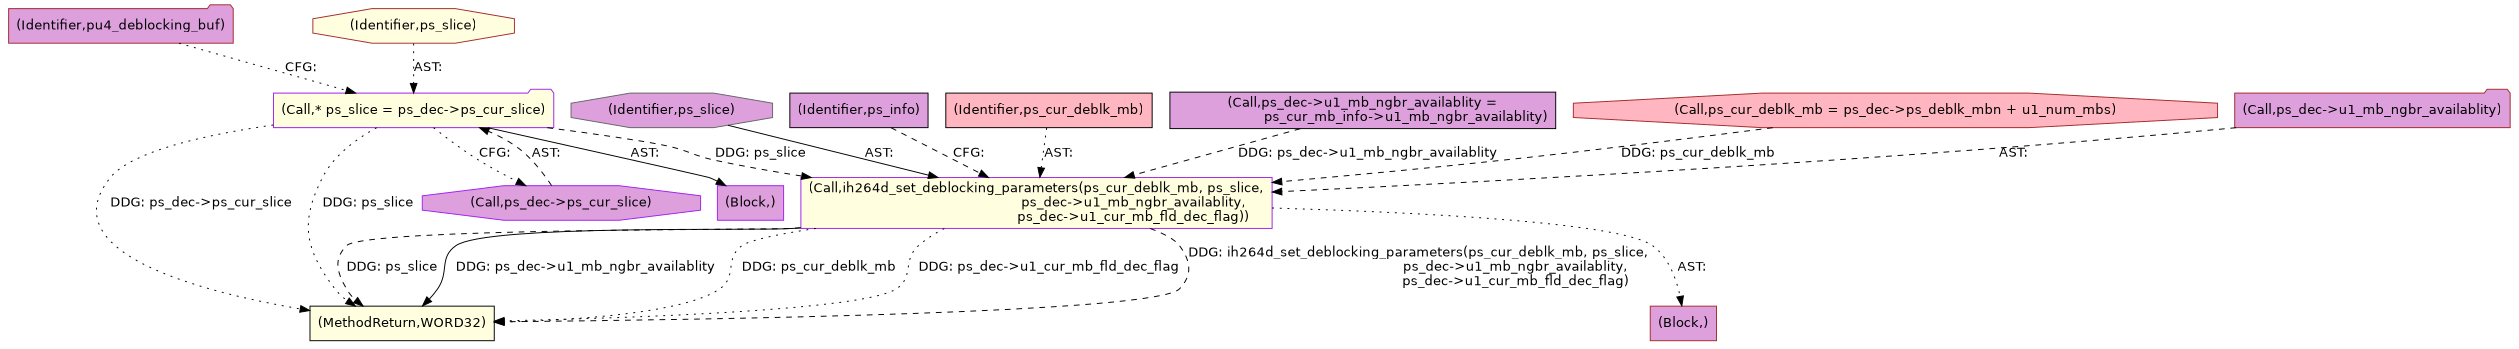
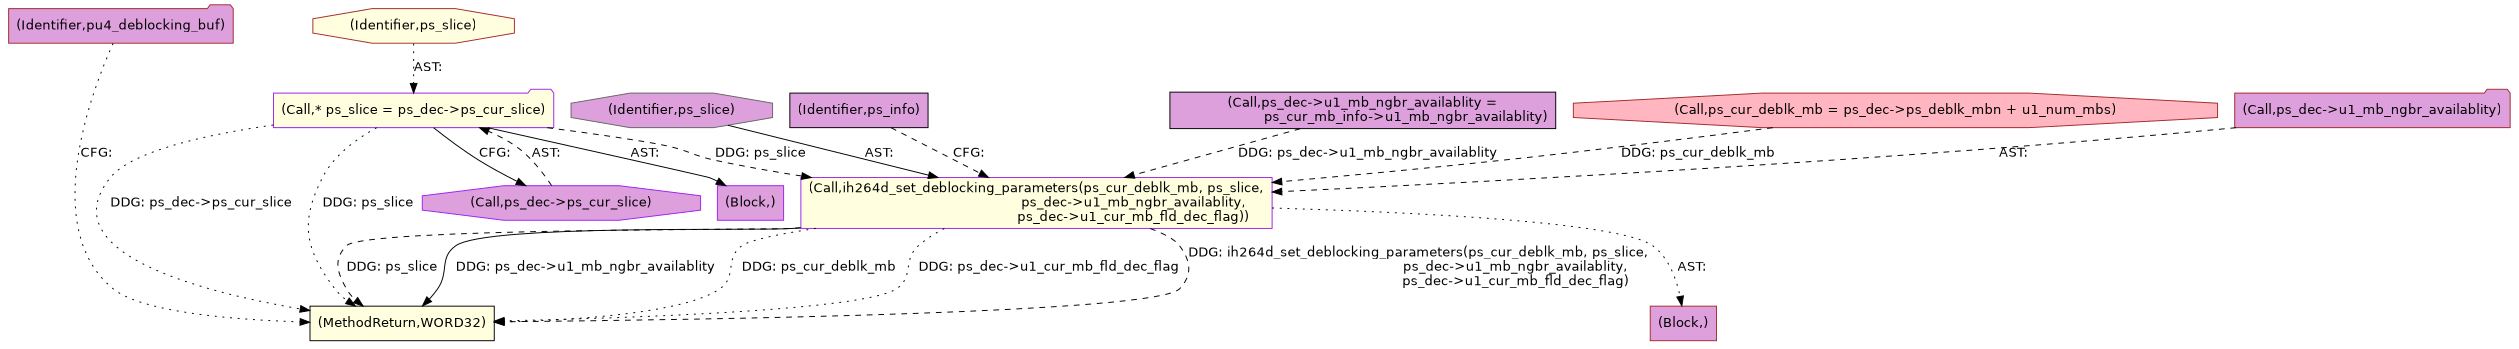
  digraph {
    fontname="DejaVu Sans"
    node [color=brown fillcolor=plum fontname="DejaVu Sans" shape=box style=filled]
    edge [fontname="DejaVu Sans" style=dashed]
    n1 [color=purple fillcolor=lightyellow label="(Call,* ps_slice = ps_dec->ps_cur_slice)" shape=folder]
    n2 [color=purple fillcolor=lightyellow label="(Call,ih264d_set_deblocking_parameters(ps_cur_deblk_mb, ps_slice,\n                                             ps_dec->u1_mb_ngbr_availablity,\n                                             ps_dec->u1_cur_mb_fld_dec_flag))"]
    n3 [color=purple label="(Block,)"]
    n4 [color=black fillcolor=lightyellow label="(MethodReturn,WORD32)"]
    n5 [color=purple label="(Call,ps_dec->ps_cur_slice)" shape=octagon]
    n6 [label="(Block,)"]
    n7 [color=gray40 label="(Identifier,ps_slice)" shape=octagon]
    n8 [color=black label="(Identifier,ps_info)"]
-   n9 [color=black fillcolor=lightpink label="(Identifier,ps_cur_deblk_mb)"]
    n10 [color=black label="(Call,ps_dec->u1_mb_ngbr_availablity =\n                    ps_cur_mb_info->u1_mb_ngbr_availablity)"]
    n11 [fillcolor=lightpink label="(Call,ps_cur_deblk_mb = ps_dec->ps_deblk_mbn + u1_num_mbs)" shape=octagon]
    n12 [label="(Identifier,pu4_deblocking_buf)" shape=folder]
    n13 [fillcolor=lightyellow label="(Identifier,ps_slice)" shape=octagon]
    n14 [label="(Call,ps_dec->u1_mb_ngbr_availablity)" shape=folder]
    n1 -> n2 [label="DDG: ps_slice"]
    n1 -> n3 [label="AST: " style=solid]
    n1 -> n4 [label="DDG: ps_dec->ps_cur_slice" style=dotted]
    n1 -> n4 [label="DDG: ps_slice" style=dotted]
-   n1 -> n5 [label="CFG: " style=dotted]
+   n1 -> n5 [label="CFG: " style=solid]
    n2 -> n4 [label="DDG: ps_cur_deblk_mb" style=dotted]
    n2 -> n4 [label="DDG: ps_dec->u1_cur_mb_fld_dec_flag" style=dotted]
    n2 -> n4 [label="DDG: ih264d_set_deblocking_parameters(ps_cur_deblk_mb, ps_slice,\n                                             ps_dec->u1_mb_ngbr_availablity,\n                                             ps_dec->u1_cur_mb_fld_dec_flag)"]
    n2 -> n4 [label="DDG: ps_slice"]
    n2 -> n4 [label="DDG: ps_dec->u1_mb_ngbr_availablity" style=solid]
    n2 -> n6 [label="AST: " style=dotted]
    n5 -> n1 [label="AST: "]
    n7 -> n2 [label="AST: " style=solid]
    n8 -> n2 [label="CFG: "]
-   n9 -> n2 [label="AST: " style=dotted]
    n10 -> n2 [label="DDG: ps_dec->u1_mb_ngbr_availablity"]
    n11 -> n2 [label="DDG: ps_cur_deblk_mb"]
-   n12 -> n1 [label="CFG: " style=dotted]
+   n12 -> n4 [label="CFG: " style=dotted]
    n13 -> n1 [label="AST: " style=dotted]
    n14 -> n2 [label="AST: "]
  }
